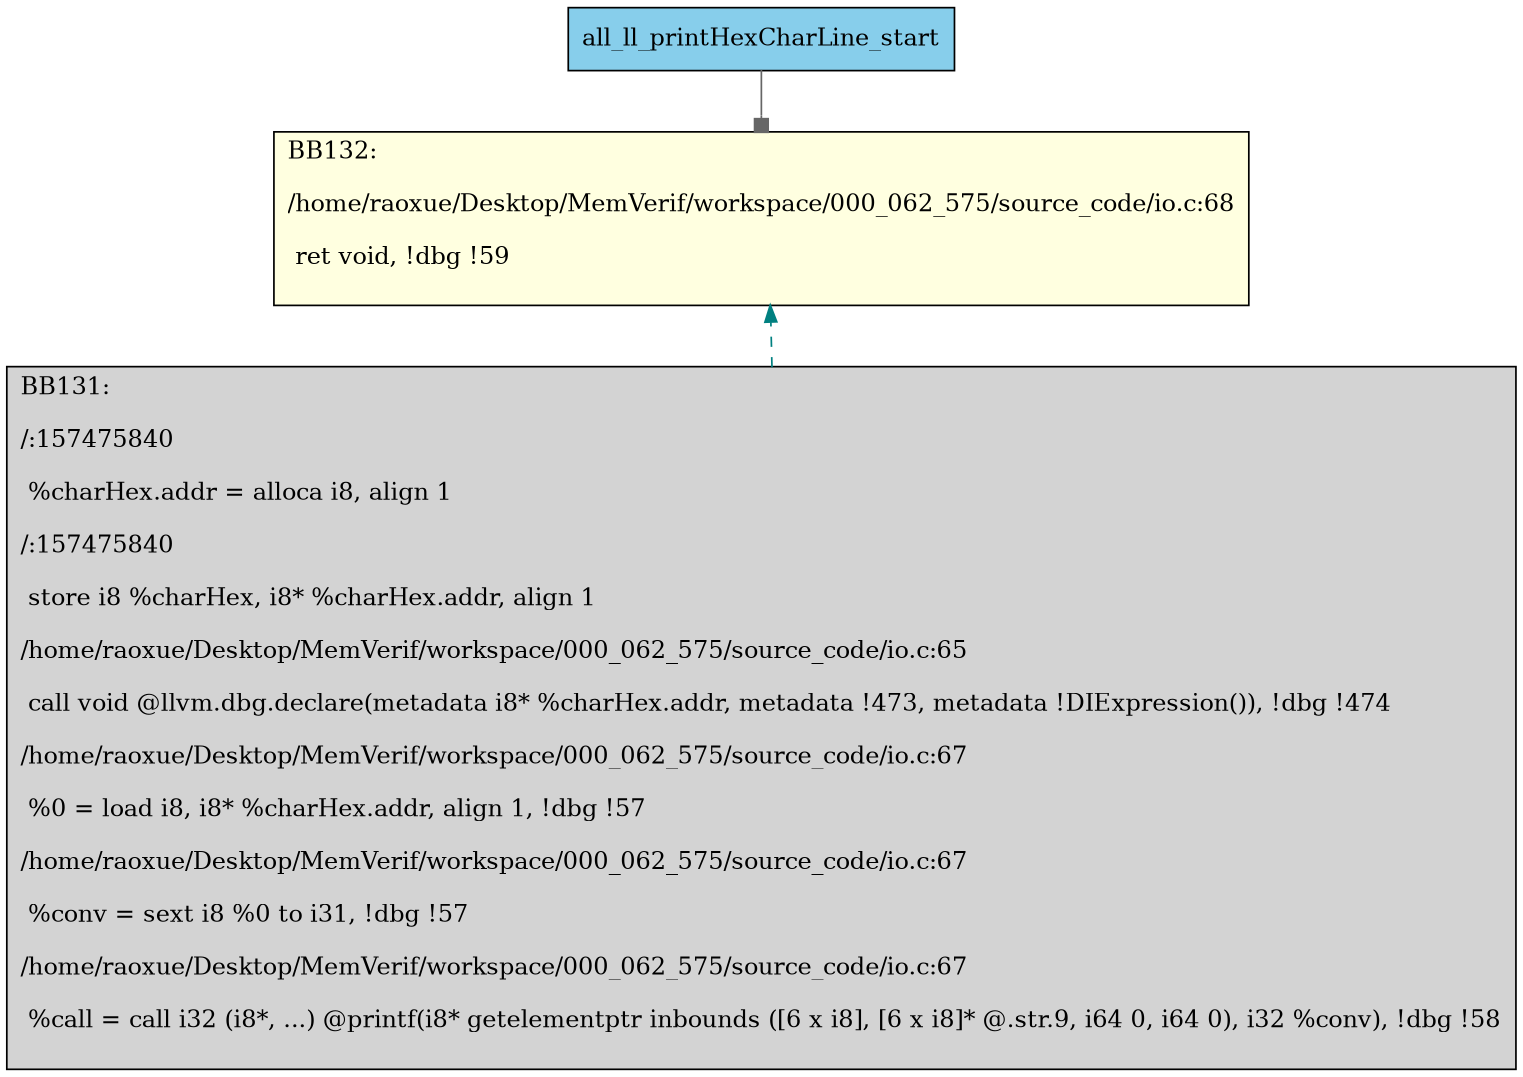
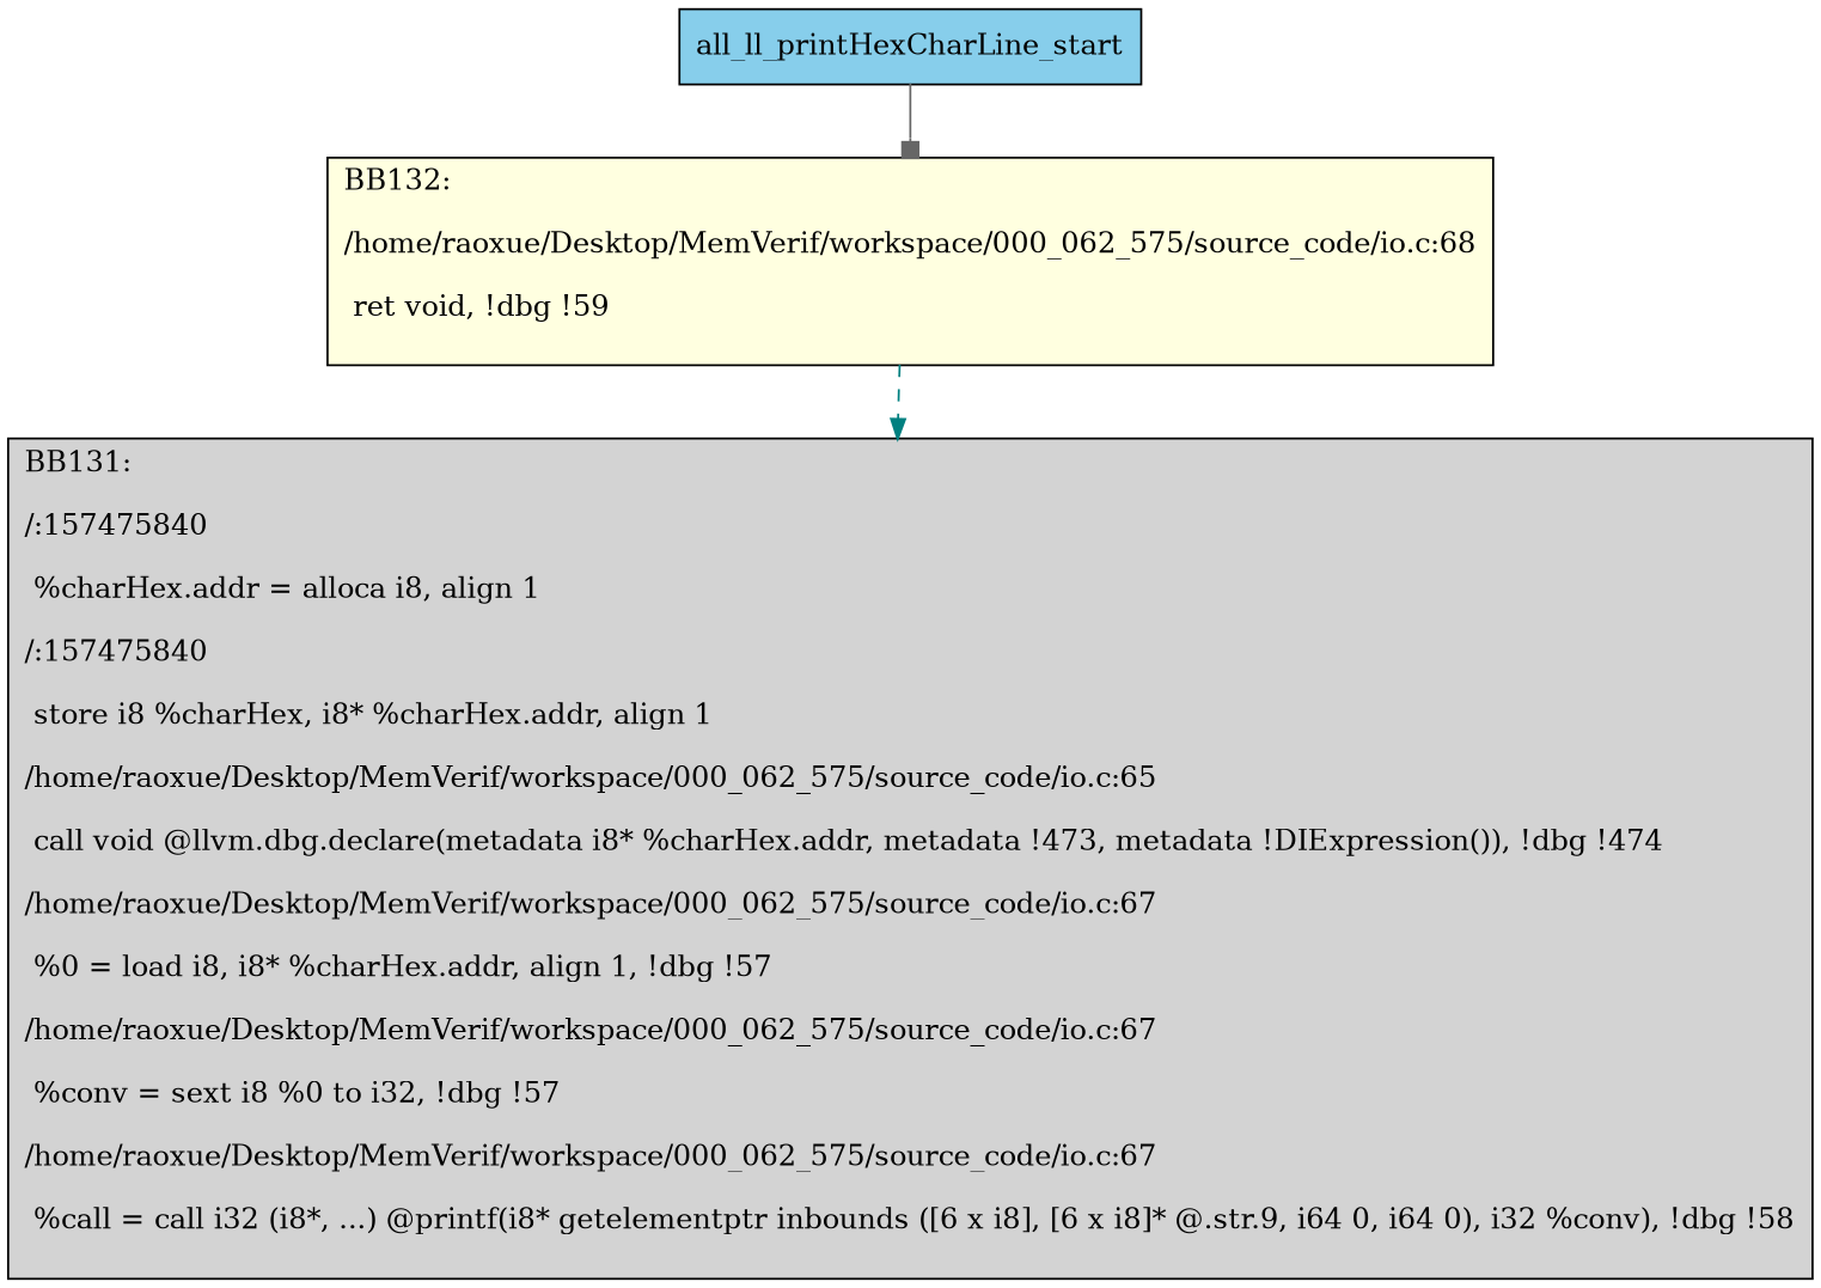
  digraph {
    node [shape=record style=filled]
    n1 [fillcolor=skyblue label="{all_ll_printHexCharLine_start}"]
    n2 [fillcolor=lightyellow label="{BB132:\l\l/home/raoxue/Desktop/MemVerif/workspace/000_062_575/source_code/io.c:68\l\n  ret void, !dbg !59\l\n}"]
-   n3 [fillcolor=lightgrey label="{BB131:\l\l/:157475840\l\n  %charHex.addr = alloca i8, align 1\l\n/:157475840\l\n  store i8 %charHex, i8* %charHex.addr, align 1\l\n/home/raoxue/Desktop/MemVerif/workspace/000_062_575/source_code/io.c:65\l\n  call void @llvm.dbg.declare(metadata i8* %charHex.addr, metadata !473, metadata !DIExpression()), !dbg !474\l\n/home/raoxue/Desktop/MemVerif/workspace/000_062_575/source_code/io.c:67\l\n  %0 = load i8, i8* %charHex.addr, align 1, !dbg !57\l\n/home/raoxue/Desktop/MemVerif/workspace/000_062_575/source_code/io.c:67\l\n  %conv = sext i8 %0 to i31, !dbg !57\l\n/home/raoxue/Desktop/MemVerif/workspace/000_062_575/source_code/io.c:67\l\n  %call = call i32 (i8*, ...) @printf(i8* getelementptr inbounds ([6 x i8], [6 x i8]* @.str.9, i64 0, i64 0), i32 %conv), !dbg !58\l\n}"]
+   n3 [fillcolor=lightgrey label="{BB131:\l\l/:157475840\l\n  %charHex.addr = alloca i8, align 1\l\n/:157475840\l\n  store i8 %charHex, i8* %charHex.addr, align 1\l\n/home/raoxue/Desktop/MemVerif/workspace/000_062_575/source_code/io.c:65\l\n  call void @llvm.dbg.declare(metadata i8* %charHex.addr, metadata !473, metadata !DIExpression()), !dbg !474\l\n/home/raoxue/Desktop/MemVerif/workspace/000_062_575/source_code/io.c:67\l\n  %0 = load i8, i8* %charHex.addr, align 1, !dbg !57\l\n/home/raoxue/Desktop/MemVerif/workspace/000_062_575/source_code/io.c:67\l\n  %conv = sext i8 %0 to i32, !dbg !57\l\n/home/raoxue/Desktop/MemVerif/workspace/000_062_575/source_code/io.c:67\l\n  %call = call i32 (i8*, ...) @printf(i8* getelementptr inbounds ([6 x i8], [6 x i8]* @.str.9, i64 0, i64 0), i32 %conv), !dbg !58\l\n}"]
    n1 -> n2 [arrowhead=box color=gray40 style=solid]
-   n3 -> n2 [arrowhead=normal color=teal style=dashed]
+   n2 -> n3 [arrowhead=normal color=teal style=dashed]
  }
